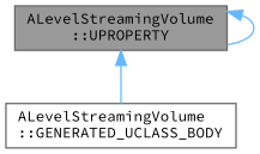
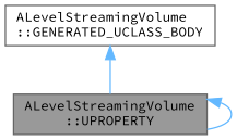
  digraph {
    rankdir=TB
    fontname="Source Code Pro"
    node [fontname="Source Code Pro" fontsize=10 shape=box style=filled]
    edge [color=steelblue1 dir=back fontname="Source Code Pro" fontsize=10 labelfontname=Helvetica labelfontsize=10 style=solid]
    n1 [color=gray40 fillcolor=grey60 fontcolor=black height=0.2 label="ALevelStreamingVolume\l::UPROPERTY" width=0.4]
    n2 [color=grey40 fillcolor=white height=0.2 label="ALevelStreamingVolume\l::GENERATED_UCLASS_BODY" width=0.4]
    n1 -> n1
-   n1 -> n2
+   n2 -> n1
  }
